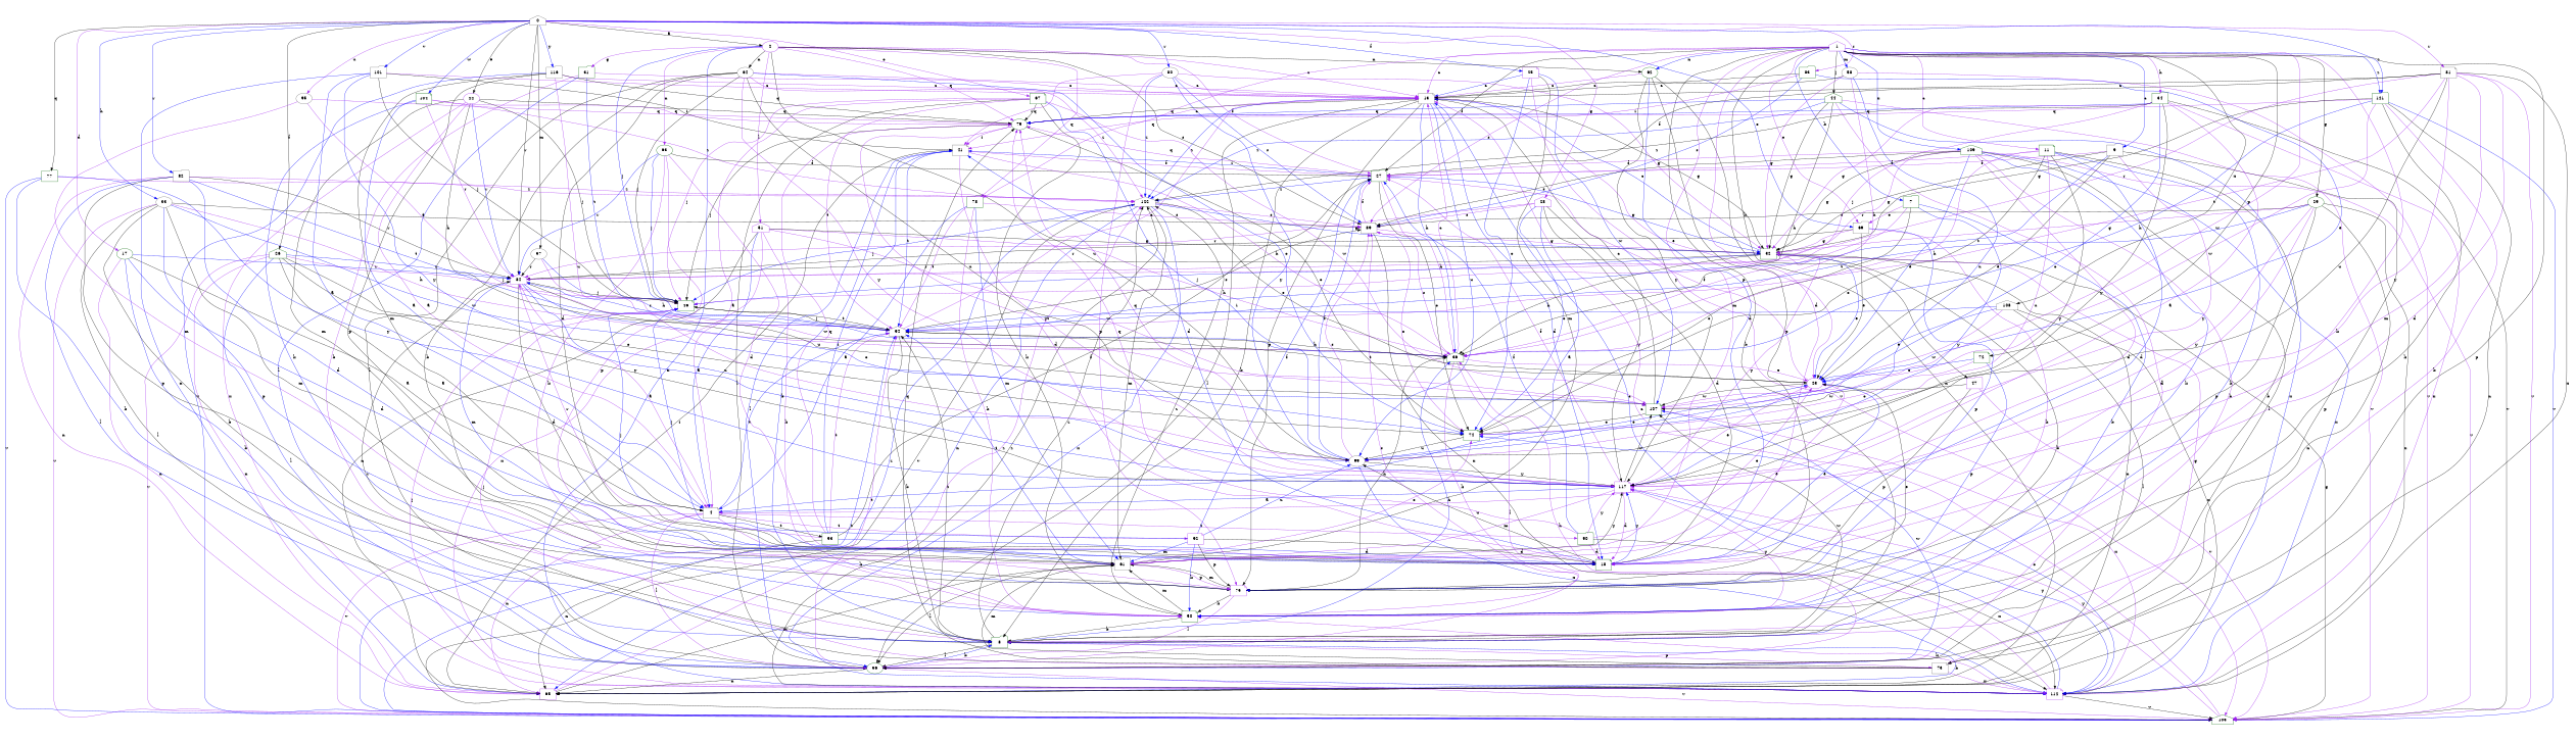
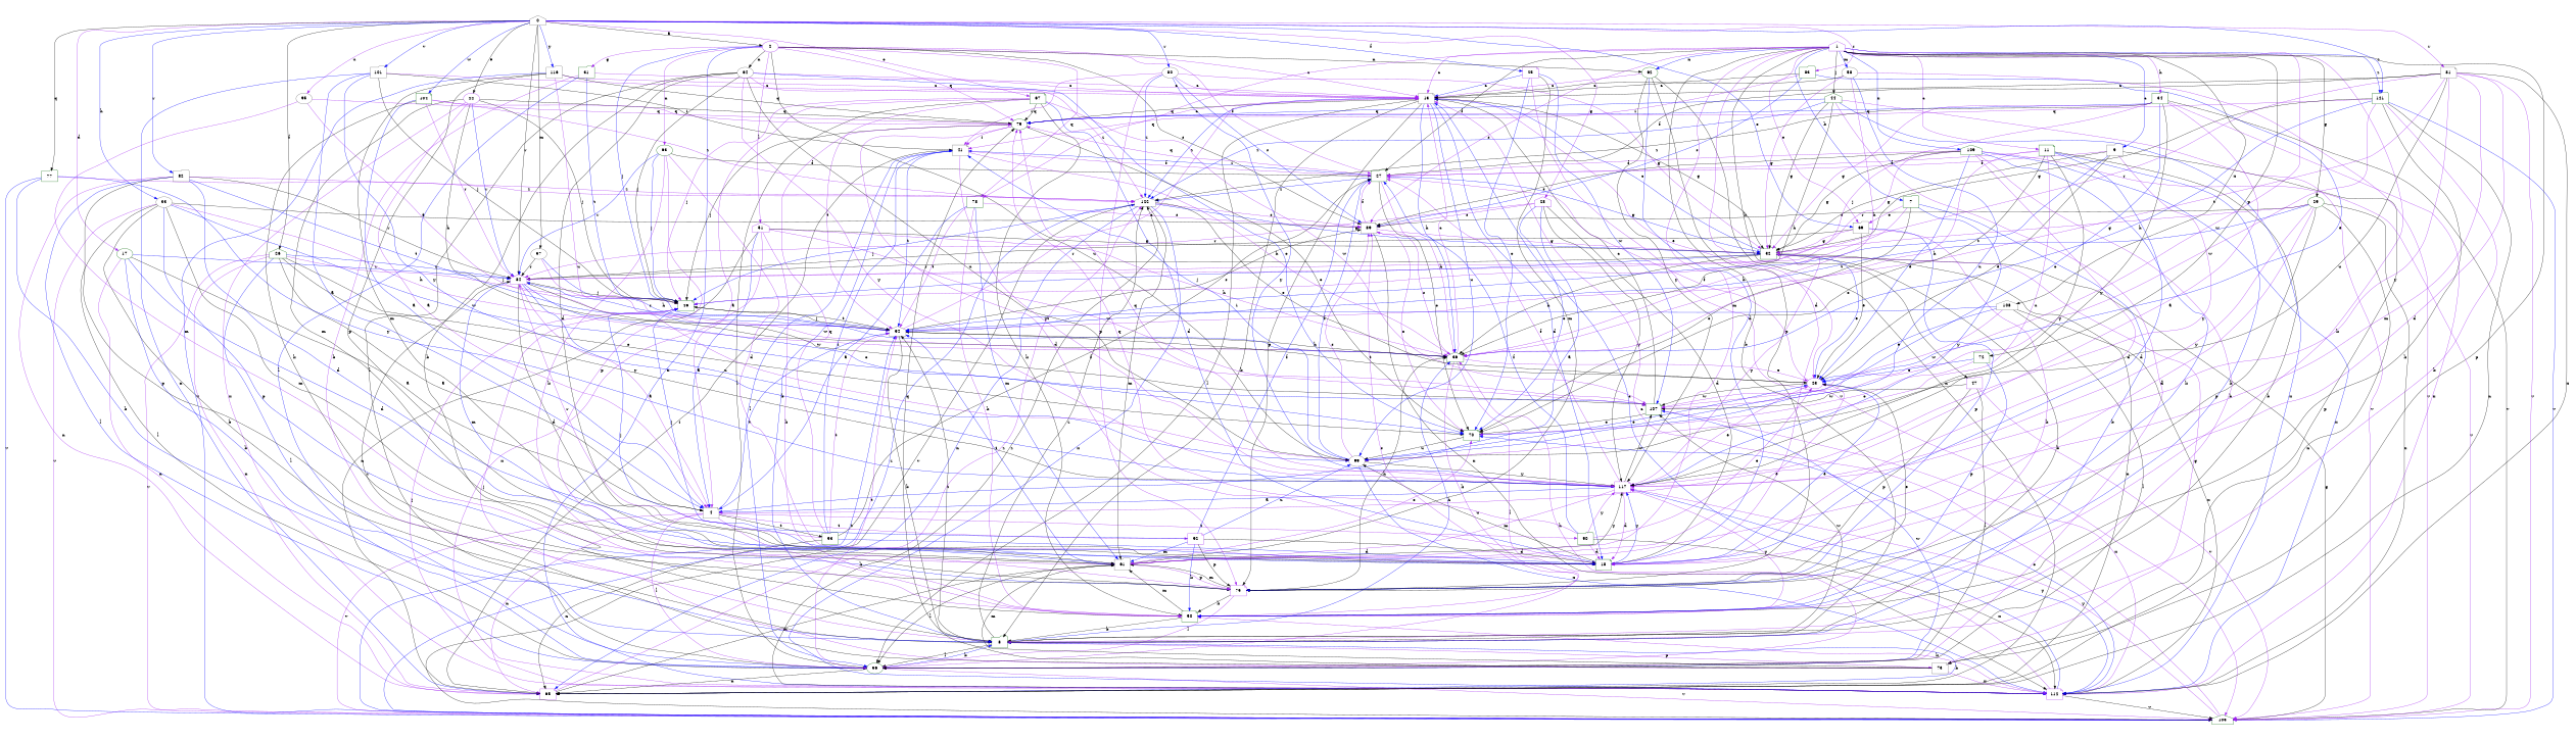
  strict digraph {
    node [color=darkgreen shape=note]
    edge [color=purple]
    0 [color=gray40 shape=house]
    2 [color=purple shape=ellipse]
    17 [shape=ellipse]
    22 [color=purple shape=ellipse]
    25 [color=purple]
    26 [shape=house]
    28 [color=purple shape=house]
    33 [color=gray40 shape=ellipse]
    57 [color=gray40 shape=ellipse]
    67
    69 [color=gray40 shape=folder]
    77 [shape=folder]
    80 [color=gray40 shape=ellipse]
    81 [color=gray40]
    82 [color=gray40 shape=folder]
    83 [shape=folder]
    84 [color=purple shape=house]
    95 [color=gray40 shape=ellipse]
    101 [color=gray40 shape=folder]
    104
    116 [color=gray40 shape=folder]
    121 [shape=folder]
    13 [color=gray40]
    27 [shape=folder]
    62 [shape=ellipse]
    78 [shape=folder]
    89 [color=gray40]
    31 [shape=folder]
    46
    51 [color=purple shape=house]
    63 [shape=ellipse]
    64 [color=gray40 shape=ellipse]
    79 [shape=ellipse]
    99 [color=gray40 shape=ellipse]
    112 [color=purple]
    8 [shape=folder]
    18
    4 [color=gray40]
    65 [color=purple]
    61 [color=gray40 shape=folder]
    36 [shape=house]
    107
    103 [shape=house]
-   70 [label=74]
+   70
    56 [shape=ellipse]
    117 [color=purple]
    75 [color=purple]
    50
    94 [color=gray40 shape=house]
    23 [color=purple shape=ellipse]
    32 [shape=folder]
    122 [color=gray40 shape=house]
    41 [color=gray40]
    1 [color=purple shape=house]
    7 [shape=folder]
    9 [color=gray40 shape=folder]
    11
    29 [shape=ellipse]
    34 [shape=folder]
    44 [shape=house]
    47 [color=purple shape=folder]
    58 [color=gray40 shape=ellipse]
    72
    73 [color=gray40]
    108 [color=gray40 shape=house]
    109 [shape=house]
    n67 [label=90 shape=folder]
    92 [color=purple]
    93 [shape=folder]
    0 -> 2 [color=black label=a]
    0 -> 17 [label=d]
    0 -> 22 [color=black label=e]
    0 -> 25 [color=blue label=f]
    0 -> 26 [color=black label=f]
    0 -> 28 [label=g]
    0 -> 33 [color=blue label=h]
    0 -> 57 [color=black label=m]
    0 -> 67 [label=o]
    0 -> 69 [color=blue label=o]
    0 -> 77 [color=black label=q]
    0 -> 80 [color=blue label=r]
    0 -> 81 [label=r]
    0 -> 82 [color=blue label=r]
    0 -> 83 [label=r]
    0 -> 84 [color=black label=r]
    0 -> 95 [label=u]
    0 -> 101 [color=blue label=v]
    0 -> 104 [color=blue label=w]
    0 -> 116 [color=blue label=y]
    0 -> 121 [color=blue label=z]
    2 -> 13 [label=c]
    2 -> 27 [label=f]
    2 -> 62 [color=black label=n]
    2 -> 78 [label=q]
    2 -> 89 [color=black label=s]
    2 -> 31 [label=g]
    2 -> 46 [color=blue label=j]
    2 -> 51 [label=l]
    2 -> 63 [label=n]
    2 -> 64 [color=black label=n]
    2 -> 79 [label=q]
    2 -> 99 [color=black label=u]
    2 -> 112 [color=blue label=x]
    17 -> 84 [color=blue label=r]
    17 -> 8 [color=blue label=b]
    17 -> 18 [color=blue label=d]
    17 -> 4 [color=black label=a]
    17 -> 65 [label=n]
    22 -> 84 [color=blue label=r]
    22 -> 46 [color=black label=j]
    22 -> 79 [color=black label=q]
    22 -> 112 [label=x]
    22 -> 4 [label=a]
    22 -> 61 [color=black label=m]
    22 -> 36 [color=black label=h]
    25 -> 13 [color=blue label=c]
    25 -> 61 [color=black label=m]
    25 -> 107 [color=blue label=w]
    25 -> 103 [label=v]
    25 -> 70 [color=blue label=o]
    26 -> 84 [color=blue label=r]
    26 -> 46 [label=j]
    26 -> 4 [color=black label=a]
    26 -> 65 [label=n]
    26 -> 103 [label=v]
    26 -> 70 [color=black label=o]
    26 -> 56 [color=blue label=l]
    26 -> 117 [color=black label=y]
    28 -> 84 [label=r]
    28 -> 89 [label=s]
    28 -> 18 [color=black label=d]
    28 -> 4 [color=blue label=a]
    28 -> 70 [color=blue label=o]
    28 -> 117 [color=black label=y]
    33 -> 89 [color=black label=s]
    33 -> 8 [color=black label=b]
    33 -> 61 [color=black label=m]
    33 -> 36 [label=h]
    33 -> 107 [color=blue label=w]
    33 -> 103 [label=v]
    33 -> 56 [color=black label=l]
    33 -> 75 [color=blue label=p]
    57 -> 84 [color=black label=r]
    57 -> 36 [color=blue label=h]
    57 -> 107 [label=w]
    67 -> 46 [label=j]
    67 -> 79 [color=black label=q]
    67 -> 18 [color=blue label=d]
    67 -> 4 [label=a]
    67 -> 107 [label=w]
    67 -> 56 [color=black label=l]
    67 -> 50 [color=black label=k]
    67 -> 94 [label=t]
    69 -> 84 [color=black label=r]
    69 -> 75 [color=blue label=p]
    69 -> 50 [label=k]
    69 -> 23 [color=black label=e]
    69 -> 32 [label=g]
    77 -> 8 [color=blue label=b]
    77 -> 103 [color=blue label=v]
    77 -> 117 [color=blue label=y]
    77 -> 122 [label=z]
    80 -> 13 [label=c]
    80 -> 89 [color=blue label=s]
    80 -> 117 [color=blue label=y]
    80 -> 75 [label=p]
    80 -> 32 [label=g]
    80 -> 122 [color=blue label=z]
    80 -> 41 [label=i]
    81 -> 84 [label=r]
    81 -> 13 [color=black label=c]
    81 -> 27 [color=black label=f]
    81 -> 99 [color=black label=u]
    81 -> 112 [color=black label=x]
    81 -> 18 [label=d]
    81 -> 61 [label=m]
    81 -> 103 [label=v]
    81 -> 117 [label=y]
    81 -> 94 [label=t]
    82 -> 84 [color=black label=r]
    82 -> 18 [color=blue label=d]
    82 -> 65 [label=n]
    82 -> 56 [color=blue label=l]
    82 -> 75 [color=black label=p]
    82 -> 94 [color=blue label=t]
    82 -> 122 [label=z]
    83 -> 13 [color=black label=c]
    83 -> 89 [color=blue label=s]
    83 -> 23 [color=blue label=e]
    83 -> 41 [label=i]
    84 -> 46 [color=black label=j]
    84 -> 99 [color=blue label=u]
    84 -> 18 [color=black label=d]
    84 -> 4 [label=a]
    84 -> 61 [color=blue label=m]
-   84 -> 107 [color=black label=u]
+   84 -> 107 [color=black label=w]
    84 -> 70 [color=blue label=o]
    95 -> 79 [label=q]
    95 -> 61 [label=m]
    95 -> 94 [label=t]
    101 -> 13 [label=c]
    101 -> 46 [color=black label=j]
    101 -> 4 [color=blue label=a]
    101 -> 65 [color=blue label=n]
    101 -> 117 [color=blue label=y]
    101 -> 41 [color=black label=i]
    104 -> 84 [label=r]
    104 -> 79 [label=q]
    104 -> 4 [color=blue label=a]
-   104 -> 50 [color=blue label=k]
+   104 -> 50 [color=black label=k]
    104 -> 122 [label=z]
    116 -> 13 [label=c]
    116 -> 79 [color=black label=q]
    116 -> 99 [label=u]
    116 -> 61 [color=black label=m]
    116 -> 103 [color=blue label=v]
    116 -> 75 [color=black label=p]
    121 -> 79 [label=q]
    121 -> 8 [label=b]
    121 -> 65 [color=black label=n]
    121 -> 36 [color=blue label=h]
    121 -> 107 [label=w]
    121 -> 103 [color=blue label=v]
    121 -> 50 [color=black label=k]
    121 -> 32 [color=black label=g]
    13 -> 79 [color=black label=q]
    13 -> 99 [color=blue label=u]
    13 -> 8 [color=black label=b]
    13 -> 18 [color=blue label=d]
    13 -> 36 [color=blue label=h]
    13 -> 56 [color=black label=l]
    13 -> 75 [color=black label=p]
    13 -> 23 [label=e]
    13 -> 32 [color=black label=g]
    13 -> 122 [color=blue label=z]
    27 -> 79 [label=q]
    27 -> 36 [label=h]
    27 -> 70 [color=black label=o]
    27 -> 32 [color=blue label=g]
    27 -> 122 [color=blue label=z]
    27 -> 41 [color=blue label=i]
    62 -> 13 [label=c]
    62 -> 18 [color=blue label=d]
    62 -> 65 [color=black label=n]
    62 -> 117 [color=black label=y]
    62 -> 75 [color=black label=p]
    78 -> 89 [label=s]
    78 -> 4 [color=blue label=a]
    78 -> 61 [color=blue label=m]
    78 -> 50 [label=k]
    78 -> 94 [label=t]
    89 -> 27 [label=f]
    89 -> 112 [color=black label=x]
    89 -> 70 [label=o]
    89 -> 32 [label=g]
    31 -> 13 [label=c]
    31 -> 8 [label=b]
    31 -> 56 [color=blue label=l]
    31 -> 94 [color=blue label=t]
    46 -> 94 [color=black label=t]
    51 -> 112 [label=x]
    51 -> 4 [color=blue label=a]
    51 -> 65 [color=black label=n]
    51 -> 36 [label=h]
    51 -> 107 [label=w]
    51 -> 50 [label=k]
    51 -> 32 [color=black label=g]
    63 -> 84 [color=blue label=r]
    63 -> 27 [color=black label=f]
    63 -> 46 [color=blue label=j]
    63 -> 18 [label=d]
    63 -> 75 [label=p]
    63 -> 50 [label=k]
    64 -> 13 [label=c]
    64 -> 46 [color=black label=j]
    64 -> 99 [color=black label=u]
    64 -> 8 [color=black label=b]
    64 -> 18 [color=black label=d]
    64 -> 70 [color=blue label=o]
    64 -> 56 [color=black label=l]
    64 -> 117 [label=y]
    64 -> 122 [label=z]
    79 -> 13 [label=c]
    79 -> 46 [color=black label=j]
    79 -> 18 [label=d]
    79 -> 70 [color=black label=o]
    79 -> 41 [label=i]
    99 -> 27 [color=blue label=f]
    99 -> 89 [label=s]
    99 -> 112 [color=blue label=x]
    99 -> 117 [color=black label=y]
    99 -> 23 [color=blue label=e]
    99 -> 41 [color=blue label=i]
    112 -> 13 [color=blue label=c]
    112 -> 46 [label=j]
    112 -> 36 [label=h]
    112 -> 103 [color=black label=v]
    112 -> 70 [color=blue label=o]
    112 -> 117 [color=blue label=y]
    112 -> 50 [label=k]
    112 -> 122 [color=black label=z]
    8 -> 36 [color=blue label=h]
    8 -> 107 [color=black label=w]
    8 -> 56 [color=black label=l]
    8 -> 94 [color=black label=t]
    8 -> 122 [color=black label=z]
    8 -> 73 [label=p]
    18 -> 46 [color=blue label=j]
    18 -> 99 [color=black label=u]
    18 -> 117 [color=blue label=y]
    18 -> 23 [color=blue label=e]
    4 -> 65 [label=n]
    4 -> 103 [label=v]
    4 -> 56 [label=l]
    4 -> 50 [label=k]
    4 -> 94 [color=blue label=t]
    4 -> n67 [label=t]
    4 -> 92 [label=t]
    4 -> 93 [color=black label=t]
    65 -> 8 [color=blue label=b]
    65 -> 61 [color=black label=m]
    65 -> 122 [label=z]
    65 -> 41 [color=black label=i]
    61 -> 70 [label=o]
    61 -> 56 [color=black label=l]
    61 -> 117 [color=black label=y]
    61 -> 75 [label=p]
    61 -> 94 [color=blue label=t]
    61 -> 23 [label=e]
    36 -> 13 [label=c]
    36 -> 89 [label=s]
    36 -> 56 [label=l]
    36 -> 50 [label=k]
    36 -> 23 [label=e]
    107 -> 13 [color=black label=c]
    107 -> 112 [label=x]
    107 -> 70 [color=black label=o]
    103 -> 13 [label=c]
    103 -> 117 [label=y]
    103 -> 94 [color=blue label=t]
    103 -> 32 [color=black label=g]
    103 -> 122 [color=blue label=z]
    70 -> 99 [color=black label=u]
    56 -> 89 [label=s]
    56 -> 8 [color=blue label=b]
    56 -> 65 [color=black label=n]
    56 -> 107 [color=blue label=w]
    56 -> 103 [label=v]
    56 -> 94 [label=t]
    117 -> 27 [label=f]
    117 -> 79 [label=q]
    117 -> 18 [label=d]
    117 -> 4 [color=blue label=a]
    117 -> 61 [label=m]
    117 -> 107 [color=black label=w]
    117 -> 23 [label=e]
    75 -> 61 [color=black label=m]
    75 -> 36 [color=black label=h]
    75 -> 56 [label=l]
    75 -> 50 [color=black label=k]
    75 -> 23 [color=black label=e]
    50 -> 8 [color=black label=b]
    50 -> 61 [color=black label=m]
    50 -> 117 [label=y]
-   50 -> 122 [color=black label=z]
    94 -> 84 [color=blue label=r]
    94 -> 13 [label=c]
    94 -> 89 [color=black label=s]
    94 -> 46 [color=black label=j]
    94 -> 8 [color=black label=b]
    94 -> 36 [color=black label=h]
    23 -> 27 [label=f]
    23 -> 107 [color=black label=w]
    23 -> 94 [color=black label=t]
    32 -> 84 [color=black label=r]
    32 -> 13 [color=blue label=c]
    32 -> 46 [color=blue label=j]
    32 -> 8 [color=black label=b]
    32 -> 65 [color=black label=n]
    32 -> 36 [color=black label=h]
    32 -> 117 [label=y]
    32 -> 23 [color=blue label=e]
    122 -> 89 [label=s]
    122 -> 46 [color=blue label=j]
    122 -> 112 [color=blue label=x]
    122 -> 65 [color=blue label=n]
    122 -> 61 [color=black label=m]
    122 -> 103 [color=black label=v]
    122 -> 23 [color=black label=e]
    122 -> 32 [color=blue label=g]
    41 -> 27 [label=f]
    41 -> 8 [color=blue label=b]
    41 -> 36 [label=h]
    41 -> 56 [color=blue label=l]
    41 -> 117 [label=y]
    41 -> 94 [color=blue label=t]
    1 -> 69 [label=o]
    1 -> 121 [color=blue label=z]
    1 -> 13 [label=c]
    1 -> 27 [color=black label=f]
    1 -> 62 [color=blue label=n]
    1 -> 78 [label=q]
    1 -> 89 [label=s]
    1 -> 8 [color=black label=b]
    1 -> 18 [label=d]
    1 -> 61 [label=m]
    1 -> 107 [label=w]
    1 -> 50 [label=k]
    1 -> 7 [color=blue label=b]
    1 -> 9 [color=blue label=c]
    1 -> 11 [label=c]
    1 -> 29 [color=black label=g]
    1 -> 34 [label=h]
    1 -> 44 [color=black label=j]
    1 -> 47 [color=black label=k]
    1 -> 58 [color=blue label=m]
    1 -> 72 [color=black label=p]
    1 -> 73 [color=black label=p]
    1 -> 108 [color=black label=x]
    1 -> 109 [color=blue label=x]
    7 -> 69 [label=o]
    7 -> 8 [color=blue label=b]
-   7 -> 36 [label=p]
+   7 -> 36 [label=h]
    7 -> 70 [color=black label=o]
    7 -> 117 [color=blue label=y]
    9 -> 27 [label=f]
    9 -> 117 [label=y]
    9 -> 94 [color=blue label=t]
    9 -> 23 [color=black label=e]
    9 -> 32 [color=black label=g]
    9 -> 73 [color=black label=p]
    11 -> 27 [label=f]
    11 -> 99 [label=u]
    11 -> 8 [color=black label=b]
    11 -> 18 [color=blue label=d]
    11 -> 36 [label=h]
    11 -> 70 [color=black label=o]
    11 -> 117 [color=black label=y]
    11 -> 50 [color=blue label=k]
    29 -> 89 [color=black label=s]
    29 -> 112 [color=black label=x]
    29 -> 18 [label=d]
    29 -> 65 [color=black label=n]
    29 -> 117 [label=y]
    29 -> 75 [color=black label=p]
    29 -> 94 [color=blue label=t]
    29 -> 32 [label=g]
    34 -> 46 [label=j]
    34 -> 79 [color=blue label=q]
    34 -> 112 [label=x]
    34 -> 4 [label=a]
    34 -> 103 [color=black label=v]
    34 -> 70 [color=blue label=o]
    34 -> 117 [color=black label=y]
    34 -> 32 [label=g]
    34 -> 122 [color=black label=z]
    44 -> 79 [color=blue label=q]
    44 -> 112 [color=blue label=x]
    44 -> 36 [color=black label=h]
    44 -> 103 [label=v]
    44 -> 56 [label=l]
    44 -> 32 [color=black label=g]
    44 -> 122 [color=blue label=z]
    47 -> 107 [color=black label=w]
    47 -> 103 [label=v]
-   109 -> 56 [color=black label=l]
+   47 -> 56 [color=black label=l]
    47 -> 75 [color=black label=p]
    58 -> 13 [color=black label=c]
    58 -> 99 [color=blue label=u]
    58 -> 36 [label=h]
    58 -> 103 [label=v]
    58 -> 32 [label=g]
    72 -> 70 [label=o]
    72 -> 75 [color=blue label=p]
    72 -> 23 [color=blue label=e]
    73 -> 84 [color=black label=r]
    73 -> 46 [label=j]
    73 -> 79 [color=black label=q]
    73 -> 112 [label=x]
    73 -> 61 [color=black label=m]
    73 -> 32 [label=g]
    108 -> 112 [color=black label=x]
    108 -> 107 [label=w]
    108 -> 56 [color=black label=l]
    108 -> 94 [color=blue label=t]
    108 -> 23 [color=blue label=e]
    109 -> 84 [label=r]
    109 -> 27 [label=f]
    109 -> 89 [color=black label=s]
    109 -> 112 [color=blue label=x]
    109 -> 8 [label=b]
    109 -> 18 [label=d]
    109 -> 103 [label=v]
    109 -> 50 [color=blue label=k]
    109 -> 23 [color=blue label=e]
    109 -> 32 [color=black label=g]
    n67 -> 27 [color=blue label=f]
    n67 -> 79 [label=q]
    n67 -> 112 [color=black label=x]
    n67 -> 18 [label=d]
    n67 -> 117 [label=y]
    n67 -> 23 [label=e]
    92 -> 27 [color=blue label=f]
    92 -> 46 [color=blue label=j]
    92 -> 99 [color=blue label=u]
    92 -> 18 [color=black label=d]
    92 -> 61 [color=blue label=m]
    92 -> 75 [color=black label=p]
    92 -> 50 [color=blue label=k]
    93 -> 84 [label=r]
    93 -> 27 [color=black label=f]
    93 -> 79 [label=q]
    93 -> 18 [color=blue label=d]
    93 -> 65 [color=black label=n]
    93 -> 94 [label=t]
    93 -> 41 [color=blue label=i]
  }
